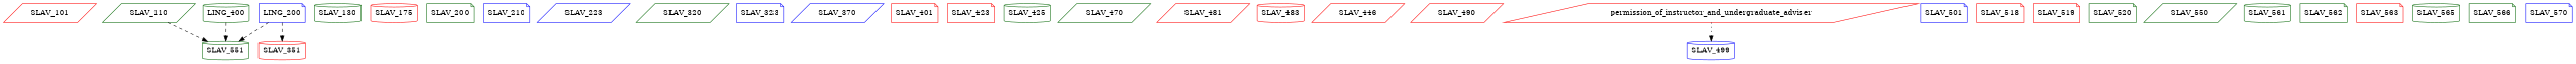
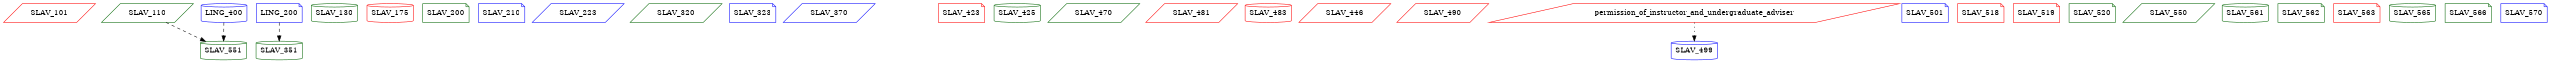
  digraph {
    node [color=darkgreen shape=note]
    edge [color=black style=dashed]
    SLAV_101 [color=red shape=parallelogram]
    SLAV_110 [shape=parallelogram]
    SLAV_551 [shape=cylinder]
-   SLAV_351 [color=red shape=cylinder]
+   SLAV_351 [shape=cylinder]
    SLAV_130 [shape=cylinder]
    SLAV_175 [color=red shape=cylinder]
    SLAV_200
    SLAV_210 [color=blue]
    SLAV_223 [color=blue shape=parallelogram]
    SLAV_320 [shape=parallelogram]
    SLAV_323 [color=blue]
    LING_200 [color=blue]
-   LING_400 [shape=cylinder]
+   LING_400 [color=blue shape=cylinder]
    SLAV_370 [color=blue shape=parallelogram]
-   SLAV_401 [color=red]
    SLAV_423 [color=red]
    SLAV_425 [shape=cylinder]
    SLAV_470 [shape=parallelogram]
    SLAV_481 [color=red shape=parallelogram]
    SLAV_483 [color=red shape=cylinder]
    n21 [color=red label=SLAV_446 shape=parallelogram]
    SLAV_490 [color=red shape=parallelogram]
    permission_of_instructor_and_undergraduate_adviser [color=red shape=parallelogram]
    SLAV_499 [color=blue shape=cylinder]
    SLAV_501 [color=blue]
    SLAV_518 [color=red]
    SLAV_519 [color=red]
    SLAV_520
    SLAV_550 [shape=parallelogram]
    SLAV_561 [shape=cylinder]
    SLAV_562
    SLAV_563 [color=red]
    SLAV_565 [shape=cylinder]
    SLAV_566
    SLAV_570 [color=blue]
    SLAV_110 -> SLAV_551
-   LING_200 -> SLAV_551
    LING_200 -> SLAV_351
    LING_400 -> SLAV_551
    permission_of_instructor_and_undergraduate_adviser -> SLAV_499 [style=dotted]
  }
